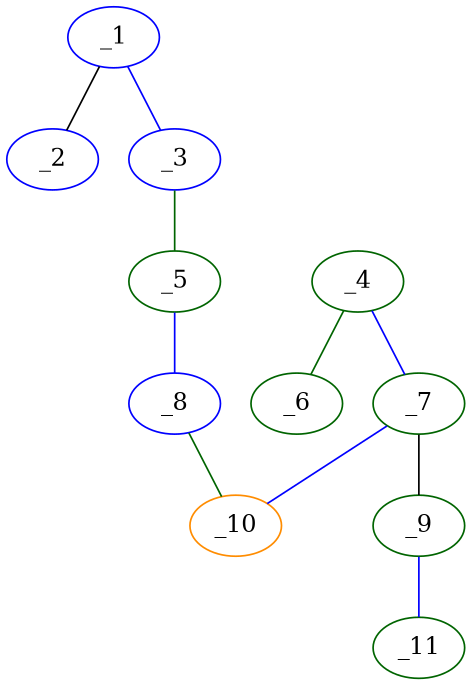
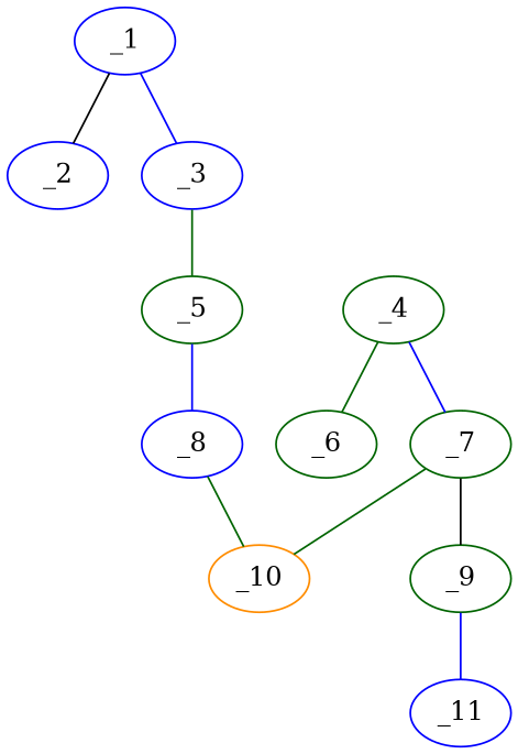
  graph {
    node [charge=0 chem=4 color=darkgreen symbol="N  " x=4.5981 y=0]
    edge [color=blue valence=1]
    _1 [color=blue x=6.3301 y=0.5]
    _2 [color=blue x=7.1962]
    _3 [chem=1 color=blue symbol="C  " x=5.4641]
    _5 [x=5.4641 y=-1]
    _4 [chem=1 symbol="C  " y=0.5]
    _6 [chem=10 symbol="Br " y=1.5]
    _7 [chem=1 symbol="C  " x=3.7321]
    _8 [chem=1 color=blue symbol="C  " y=-1.5]
    _9 [x=2.866 y=0.5]
    _10 [color=darkorange x=3.732 y=-1]
-   _11 [x=2]
+   _11 [color=blue x=2]
    _1 -- _2 [color=black]
    _1 -- _3
    _3 -- _5 [color=darkgreen]
    _5 -- _8 [valence=2]
    _4 -- _6 [color=darkgreen]
    _4 -- _7
    _7 -- _9 [color=black]
-   _7 -- _10 [valence=2]
+   _7 -- _10 [color=darkgreen valence=2]
    _8 -- _10 [color=darkgreen]
    _9 -- _11
  }
